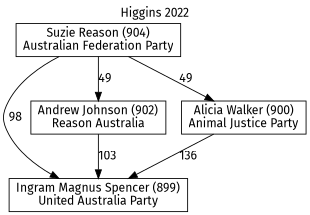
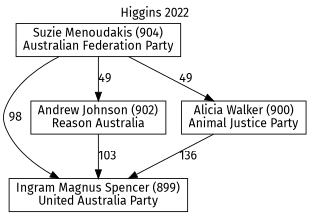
  digraph {
    fontname="Fira Sans"
    label="Higgins 2022"
    labelloc=t
    mclimit=10
    node [fontname="Fira Sans" shape=box]
    edge [fontname="Fira Sans"]
    n1 [label="Ingram Magnus Spencer (899)\nUnited Australia Party"]
    n2 [label="Andrew Johnson (902)\nReason Australia"]
    n3 [label="Alicia Walker (900)\nAnimal Justice Party"]
-   n4 [label="Suzie Reason (904)\nAustralian Federation Party"]
+   n4 [label="Suzie Menoudakis (904)\nAustralian Federation Party"]
    n2 -> n1 [label=103]
    n3 -> n1 [label=136]
    n4 -> n1 [label=98]
    n4 -> n2 [label=49]
    n4 -> n3 [label=49]
  }
